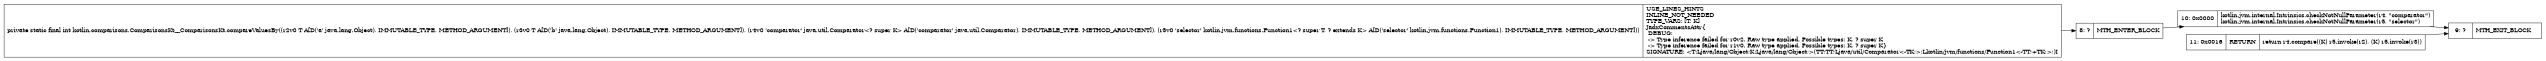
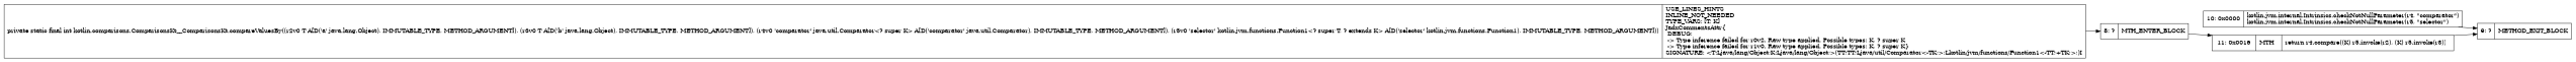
  digraph {
    rankdir=LR
    node [shape=record]
    n1 [label="{8\:\ ?|MTH_ENTER_BLOCK\l}"]
    n2 [label="{10\:\ 0x0000|kotlin.jvm.internal.Intrinsics.checkNotNullParameter(r4, \"comparator\")\lkotlin.jvm.internal.Intrinsics.checkNotNullParameter(r5, \"selector\")\l}"]
-   n3 [label="{9\:\ ?|MTH_EXIT_BLOCK\l}"]
-   n4 [label="{11\:\ 0x0016|RETURN\l|return r4.compare((K) r5.invoke(r2), (K) r5.invoke(r3))\l}"]
+   n3 [label="{9\:\ ?|METHOD_EXIT_BLOCK\l}"]
+   n4 [label="{11\:\ 0x0016|MTH\l|return r4.compare((K) r5.invoke(r2), (K) r5.invoke(r3))\l}"]
    n5 [label="{private static final int kotlin.comparisons.ComparisonsKt__ComparisonsKt.compareValuesBy((r2v0 T A[D('a' java.lang.Object), IMMUTABLE_TYPE, METHOD_ARGUMENT]), (r3v0 T A[D('b' java.lang.Object), IMMUTABLE_TYPE, METHOD_ARGUMENT]), (r4v0 'comparator' java.util.Comparator\<? super K\> A[D('comparator' java.util.Comparator), IMMUTABLE_TYPE, METHOD_ARGUMENT]), (r5v0 'selector' kotlin.jvm.functions.Function1\<? super T, ? extends K\> A[D('selector' kotlin.jvm.functions.Function1), IMMUTABLE_TYPE, METHOD_ARGUMENT]))  | USE_LINES_HINTS\lINLINE_NOT_NEEDED\lTYPE_VARS: [T, K]\lJadxCommentsAttr\{\l DEBUG: \l \-\> Type inference failed for r0v2. Raw type applied. Possible types: K, ? super K\l \-\> Type inference failed for r1v0. Raw type applied. Possible types: K, ? super K\}\lSIGNATURE: \<T:Ljava\/lang\/Object;K:Ljava\/lang\/Object;\>(TT;TT;Ljava\/util\/Comparator\<\-TK;\>;Lkotlin\/jvm\/functions\/Function1\<\-TT;+TK;\>;)I\l}"]
-   n1 -> n2
+   n1 -> n4
    n2 -> n3
    n4 -> n3
    n5 -> n1
  }
